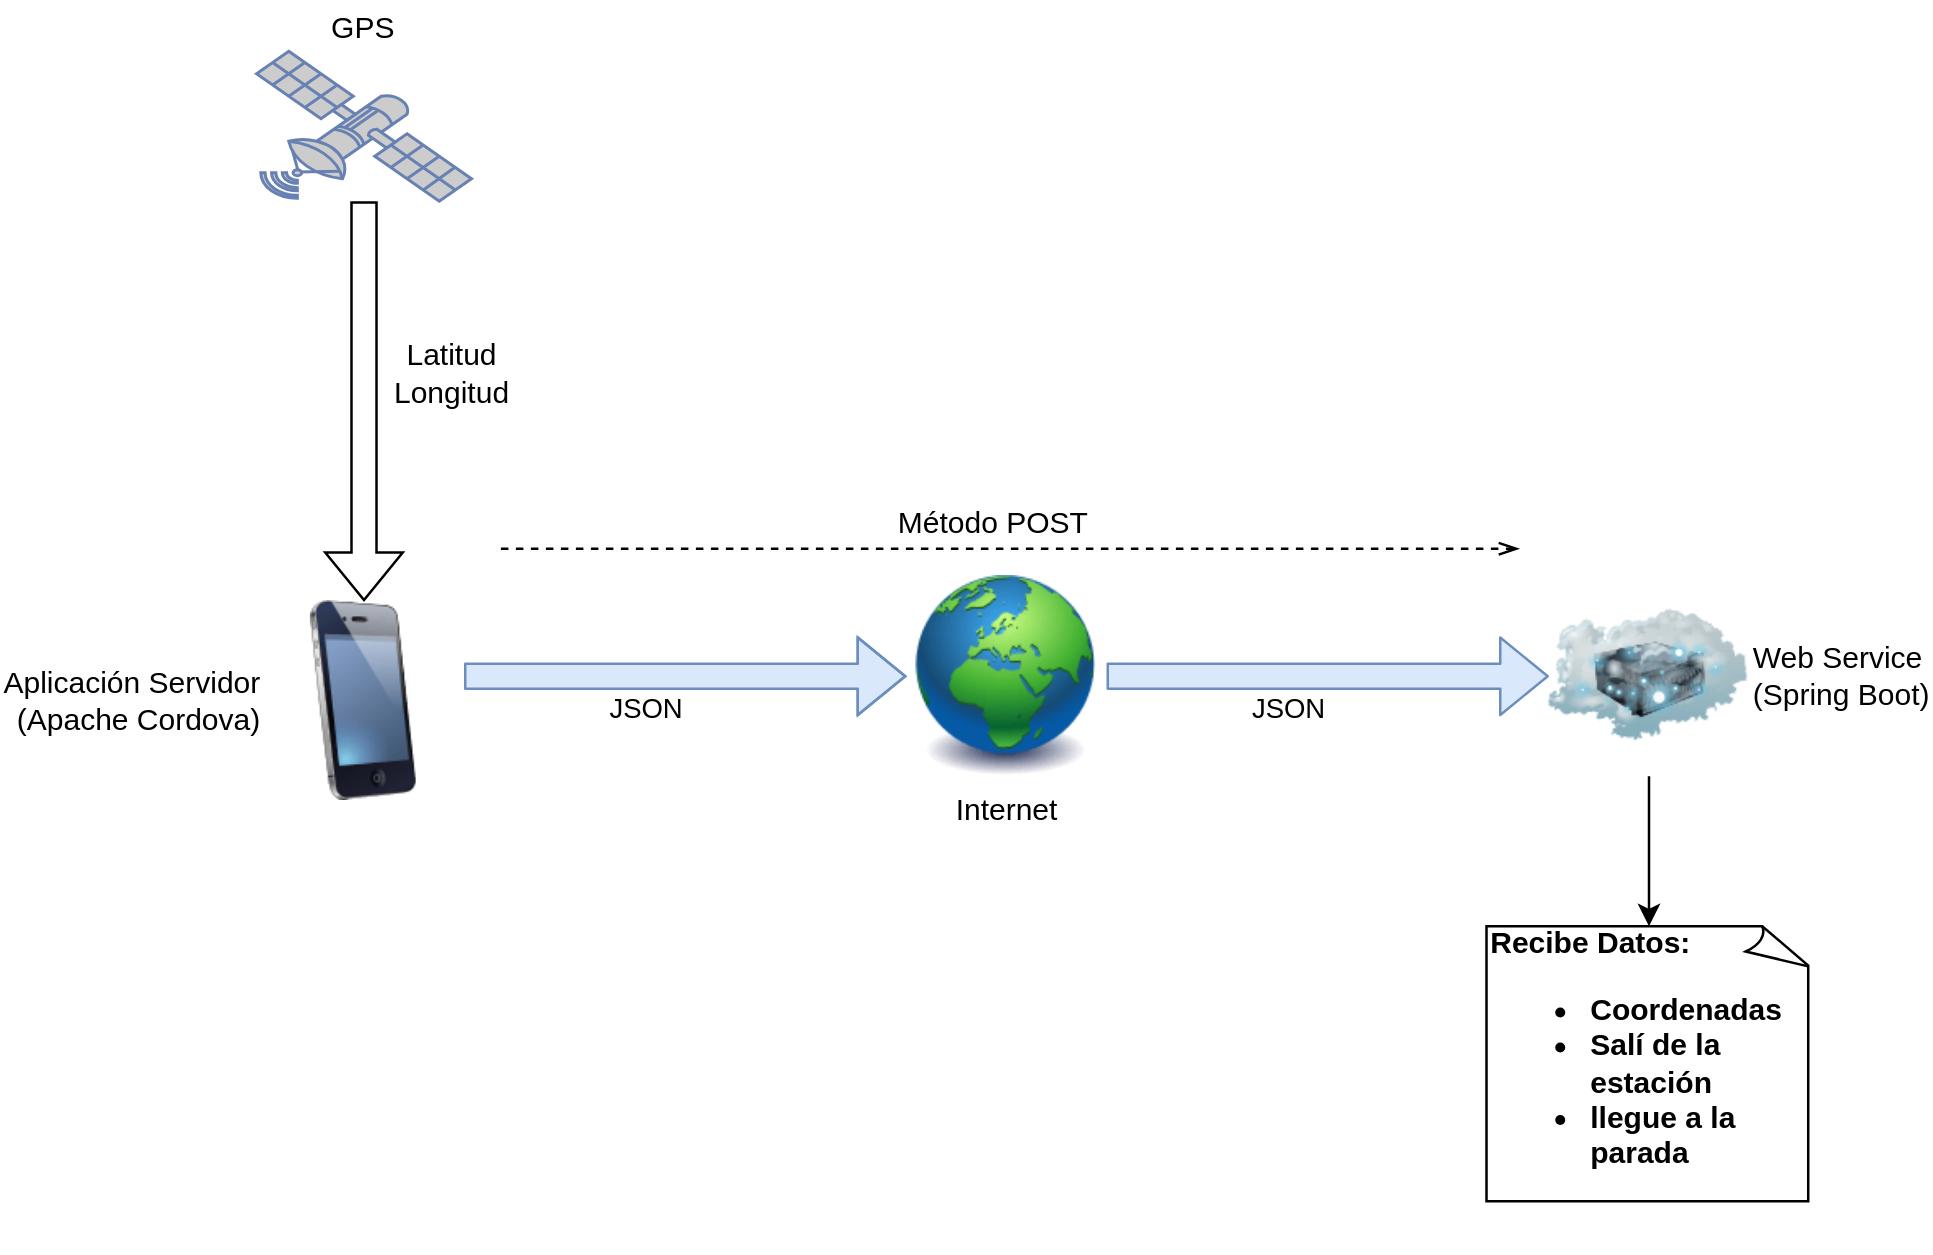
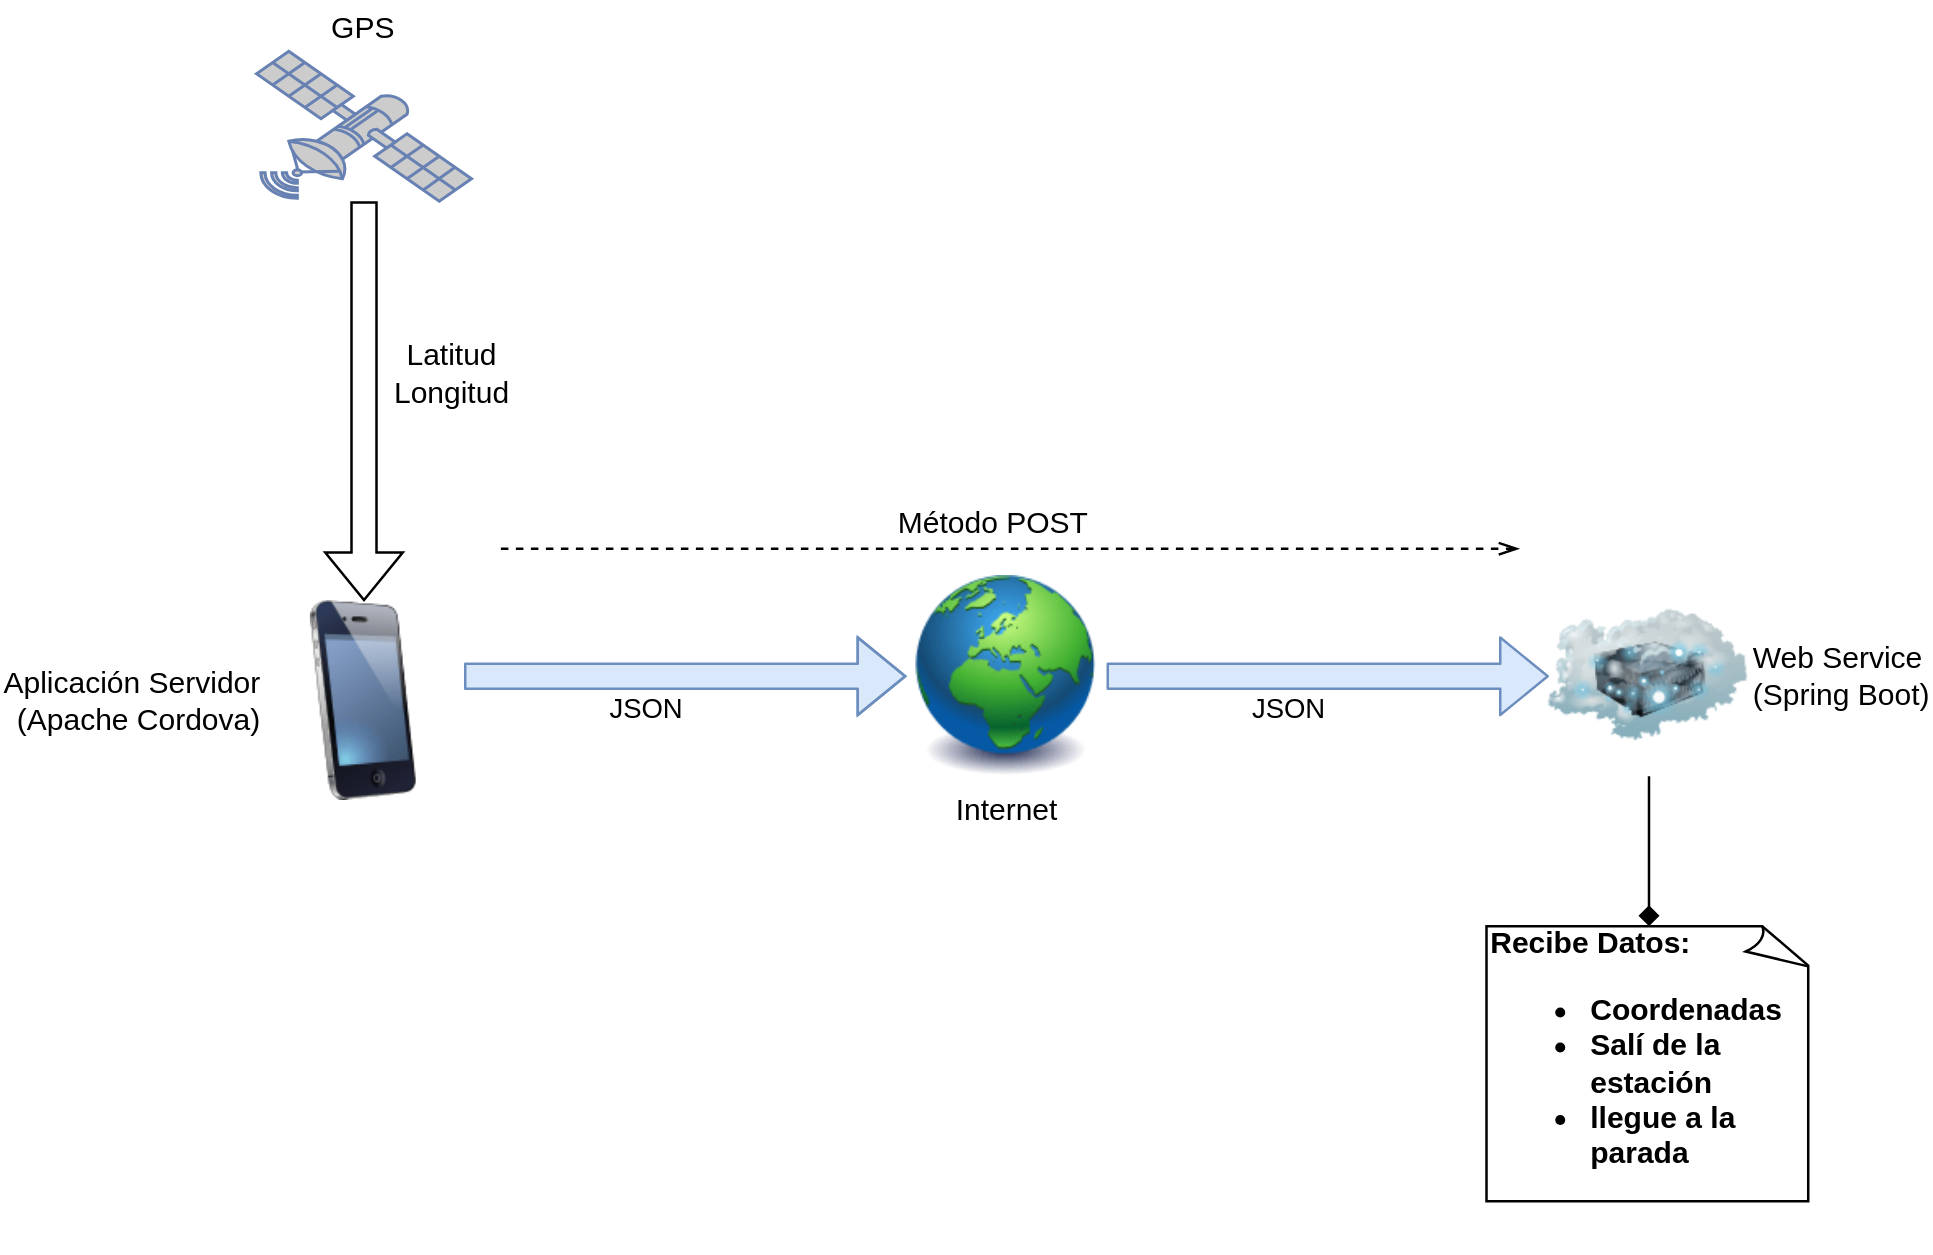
  <mxCell id="0" />
  <mxCell id="1" parent="0" />
  <mxCell id="2" value="JSON" style="edgeStyle=orthogonalEdgeStyle;rounded=1;orthogonalLoop=1;jettySize=auto;html=1;fillColor=#dae8fc;strokeColor=#6c8ebf;shape=flexArrow;labelPosition=left;verticalLabelPosition=bottom;align=right;verticalAlign=top;" parent="1" source="3" target="7" edge="1"><mxGeometry relative="1" as="geometry"><Array as="points"><mxPoint x="227" y="270" /><mxPoint x="227" y="270" /></Array></mxGeometry></mxCell>
  <mxCell id="3" value="Aplicación Servidor&lt;br&gt;(Apache Cordova)" style="image;html=1;labelBackgroundColor=#ffffff;image=img/lib/clip_art/telecommunication/iPhone_128x128.png;labelPosition=left;verticalLabelPosition=middle;align=right;verticalAlign=middle;" parent="1" vertex="1"><mxGeometry x="23" y="240" width="80" height="80" as="geometry" /></mxCell>
- <mxCell id="4" style="edgeStyle=orthogonalEdgeStyle;rounded=0;orthogonalLoop=1;jettySize=auto;html=1;entryX=0.5;entryY=0;entryDx=0;entryDy=0;entryPerimeter=0;" parent="1" source="5" target="8" edge="1"><mxGeometry relative="1" as="geometry" /></mxCell>
+ <mxCell id="4" style="edgeStyle=orthogonalEdgeStyle;rounded=0;orthogonalLoop=1;jettySize=auto;html=1;entryX=0.5;entryY=0;entryDx=0;entryDy=0;entryPerimeter=0;endArrow=diamond;" parent="1" source="5" target="8" edge="1"><mxGeometry relative="1" as="geometry" /></mxCell>
  <mxCell id="5" value="Web Service&lt;br&gt;(Spring Boot)" style="image;html=1;labelBackgroundColor=#ffffff;image=img/lib/clip_art/networking/Cloud_Server_128x128.png;labelPosition=right;verticalLabelPosition=middle;align=left;verticalAlign=middle;" parent="1" vertex="1"><mxGeometry x="537" y="230" width="80" height="80" as="geometry" /></mxCell>
  <mxCell id="6" value="JSON" style="edgeStyle=orthogonalEdgeStyle;shape=flexArrow;rounded=1;orthogonalLoop=1;jettySize=auto;html=1;entryX=0;entryY=0.5;entryDx=0;entryDy=0;fillColor=#dae8fc;strokeColor=#6c8ebf;labelPosition=left;verticalLabelPosition=bottom;align=right;verticalAlign=top;" parent="1" source="7" target="5" edge="1"><mxGeometry relative="1" as="geometry" /></mxCell>
  <mxCell id="7" value="Internet" style="image;html=1;labelBackgroundColor=#ffffff;image=img/lib/clip_art/general/Earth_globe_128x128.png" parent="1" vertex="1"><mxGeometry x="280" y="230" width="80" height="80" as="geometry" /></mxCell>
  <mxCell id="8" value="&lt;b&gt;Recibe Datos:&lt;br&gt;&lt;ul&gt;&lt;li&gt;Coordenadas&lt;/li&gt;&lt;li&gt;Salí de la estación&amp;nbsp;&lt;/li&gt;&lt;li&gt;llegue a la parada&lt;/li&gt;&lt;/ul&gt;&lt;/b&gt;" style="whiteSpace=wrap;html=1;shape=mxgraph.basic.document;align=left;" parent="1" vertex="1"><mxGeometry x="512" y="370" width="130" height="110" as="geometry" /></mxCell>
  <mxCell id="9" style="edgeStyle=orthogonalEdgeStyle;rounded=0;orthogonalLoop=1;jettySize=auto;html=1;entryX=0.5;entryY=0;entryDx=0;entryDy=0;shape=flexArrow;" parent="1" source="11" target="3" edge="1"><mxGeometry relative="1" as="geometry" /></mxCell>
  <mxCell id="10" value="Latitud&lt;br&gt;Longitud" style="text;html=1;resizable=0;points=[];align=center;verticalAlign=middle;labelBackgroundColor=#ffffff;" parent="9" vertex="1" connectable="0"><mxGeometry x="-0.2" relative="1" as="geometry"><mxPoint x="34" y="4" as="offset" /></mxGeometry></mxCell>
  <mxCell id="11" value="GPS&lt;br&gt;" style="fontColor=#000000;verticalAlign=bottom;verticalLabelPosition=top;labelPosition=center;align=center;html=1;outlineConnect=0;fillColor=#CCCCCC;strokeColor=#6881B3;gradientColor=none;gradientDirection=north;strokeWidth=2;shape=mxgraph.networks.satellite;whiteSpace=wrap;" parent="1" vertex="1"><mxGeometry x="20" y="20" width="86" height="60" as="geometry" /></mxCell>
  <mxCell id="12" value="Método POST" style="text;html=1;resizable=0;points=[];autosize=1;align=left;verticalAlign=top;spacingTop=-4;" parent="1" vertex="1"><mxGeometry x="275" y="199" width="90" height="20" as="geometry" /></mxCell>
  <mxCell id="13" value="" style="endArrow=none;dashed=1;html=1;startArrow=openThin;startFill=0;" parent="1" edge="1"><mxGeometry width="50" height="50" relative="1" as="geometry"><mxPoint x="525" y="219" as="sourcePoint" /><mxPoint x="115" y="219" as="targetPoint" /><Array as="points" /></mxGeometry></mxCell>
